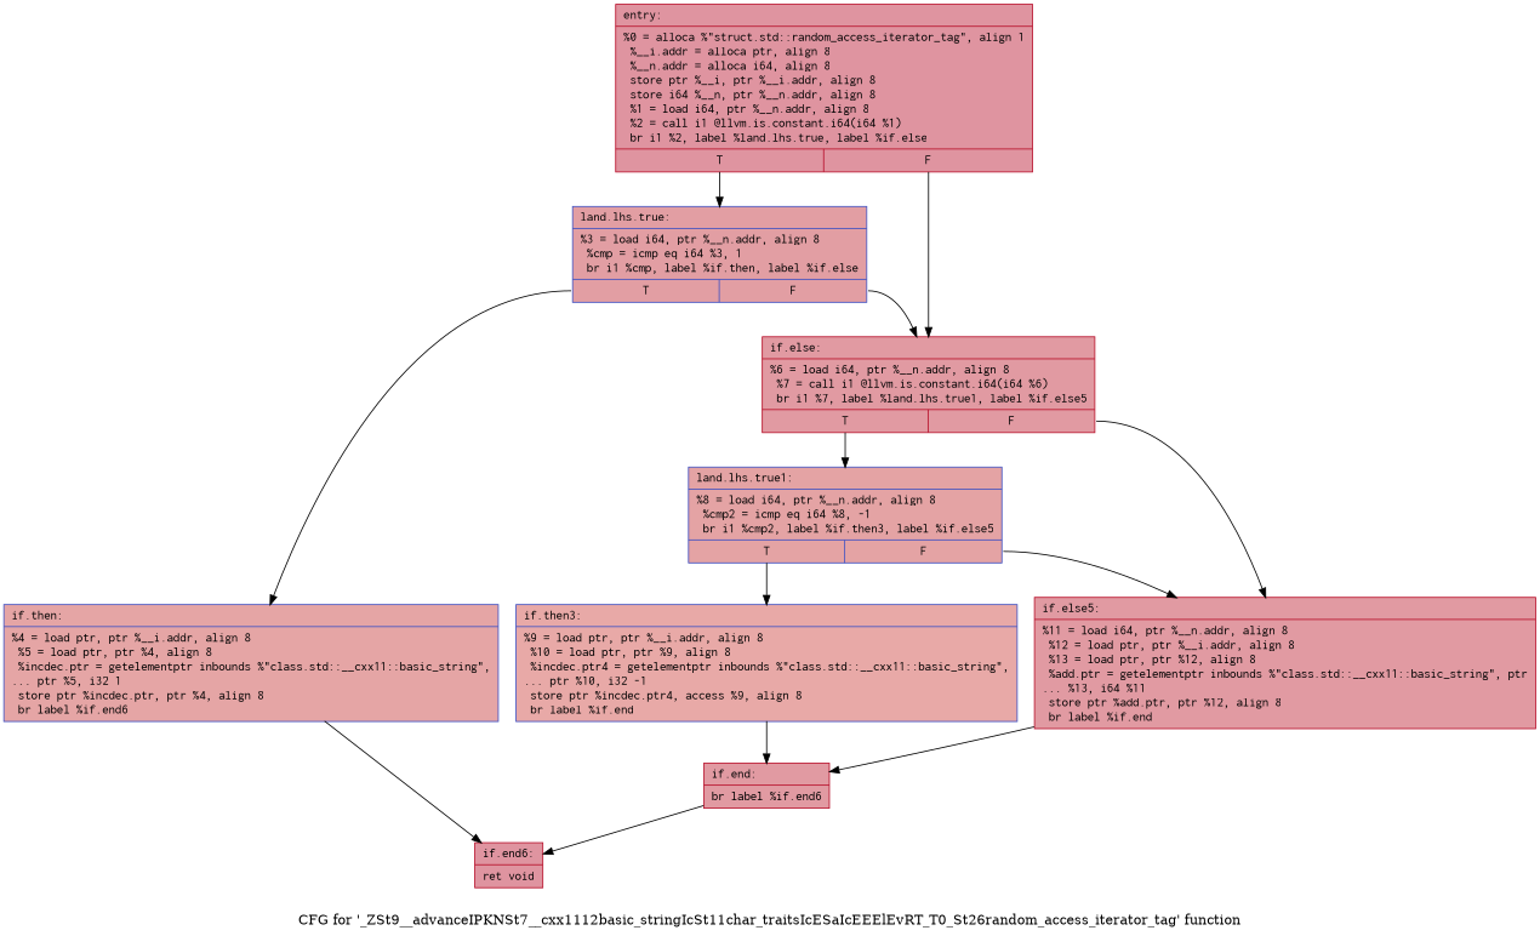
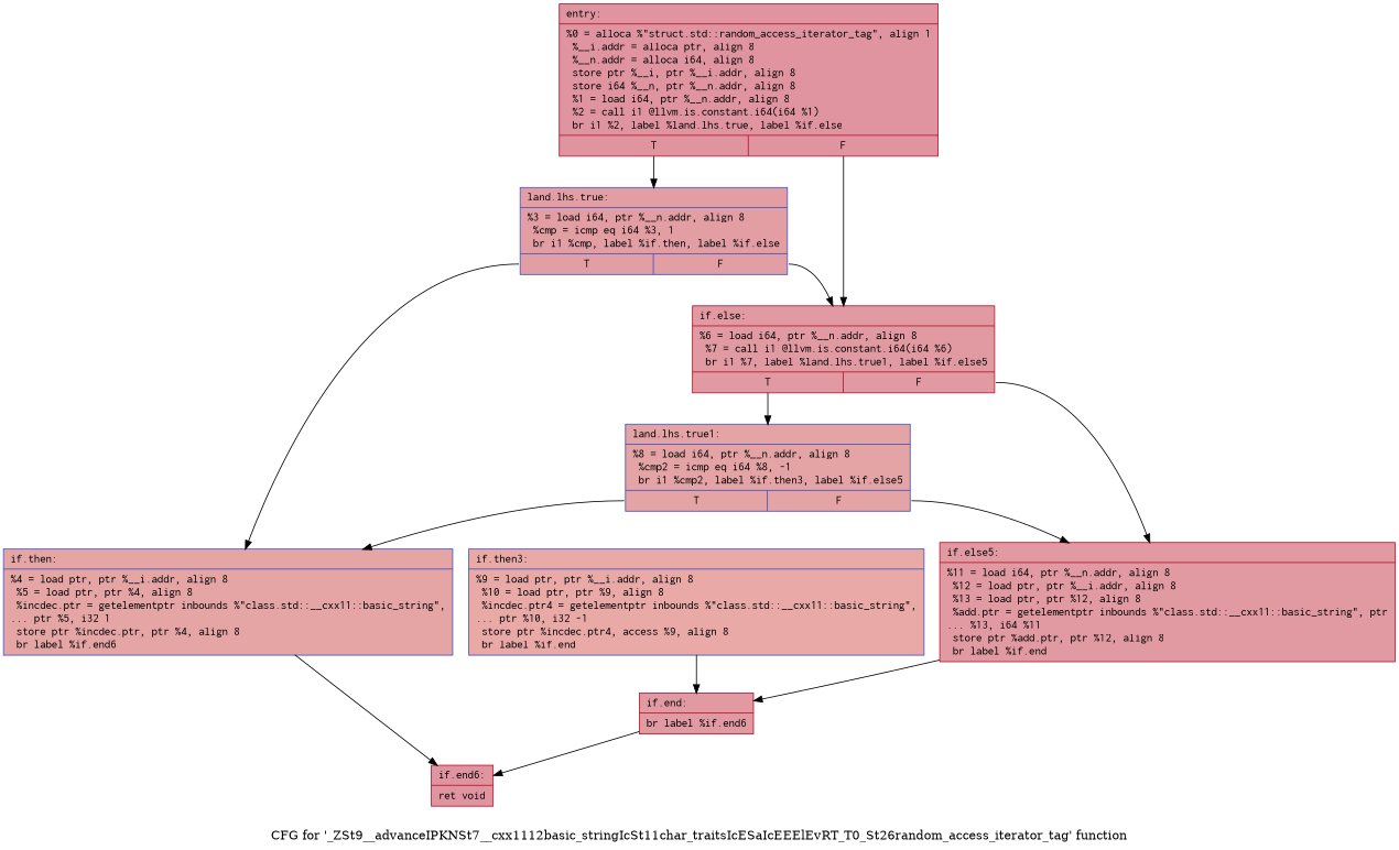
  digraph {
    label="CFG for '_ZSt9__advanceIPKNSt7__cxx1112basic_stringIcSt11char_traitsIcESaIcEEElEvRT_T0_St26random_access_iterator_tag' function"
    node [color="#b70d28ff" fillcolor="#bb1b2c70" fontname=Courier shape=record style=filled]
    n1 [fillcolor="#b70d2870" label="{entry:\l|  %0 = alloca %\"struct.std::random_access_iterator_tag\", align 1\l  %__i.addr = alloca ptr, align 8\l  %__n.addr = alloca i64, align 8\l  store ptr %__i, ptr %__i.addr, align 8\l  store i64 %__n, ptr %__n.addr, align 8\l  %1 = load i64, ptr %__n.addr, align 8\l  %2 = call i1 @llvm.is.constant.i64(i64 %1)\l  br i1 %2, label %land.lhs.true, label %if.else\l|{<s0>T|<s1>F}}"]
    n2 [color="#3d50c3ff" fillcolor="#be242e70" label="{land.lhs.true:\l|  %3 = load i64, ptr %__n.addr, align 8\l  %cmp = icmp eq i64 %3, 1\l  br i1 %cmp, label %if.then, label %if.else\l|{<s0>T|<s1>F}}"]
    n3 [label="{if.else:\l|  %6 = load i64, ptr %__n.addr, align 8\l  %7 = call i1 @llvm.is.constant.i64(i64 %6)\l  br i1 %7, label %land.lhs.true1, label %if.else5\l|{<s0>T|<s1>F}}"]
    n4 [color="#3d50c3ff" fillcolor="#c5333470" label="{if.then:\l|  %4 = load ptr, ptr %__i.addr, align 8\l  %5 = load ptr, ptr %4, align 8\l  %incdec.ptr = getelementptr inbounds %\"class.std::__cxx11::basic_string\",\l... ptr %5, i32 1\l  store ptr %incdec.ptr, ptr %4, align 8\l  br label %if.end6\l}"]
    n5 [color="#3d50c3ff" fillcolor="#c32e3170" label="{land.lhs.true1:\l|  %8 = load i64, ptr %__n.addr, align 8\l  %cmp2 = icmp eq i64 %8, -1\l  br i1 %cmp2, label %if.then3, label %if.else5\l|{<s0>T|<s1>F}}"]
    n6 [label="{if.else5:\l|  %11 = load i64, ptr %__n.addr, align 8\l  %12 = load ptr, ptr %__i.addr, align 8\l  %13 = load ptr, ptr %12, align 8\l  %add.ptr = getelementptr inbounds %\"class.std::__cxx11::basic_string\", ptr\l... %13, i64 %11\l  store ptr %add.ptr, ptr %12, align 8\l  br label %if.end\l}"]
    n7 [fillcolor="#b70d2870" label="{if.end6:\l|  ret void\l}"]
    n8 [color="#3d50c3ff" fillcolor="#ca3b3770" label="{if.then3:\l|  %9 = load ptr, ptr %__i.addr, align 8\l  %10 = load ptr, ptr %9, align 8\l  %incdec.ptr4 = getelementptr inbounds %\"class.std::__cxx11::basic_string\",\l... ptr %10, i32 -1\l  store ptr %incdec.ptr4, access %9, align 8\l  br label %if.end\l}"]
    n9 [label="{if.end:\l|  br label %if.end6\l}"]
    n1 -> n2 [tailport=s0]
    n1 -> n3 [tailport=s1]
    n2 -> n3 [tailport=s1]
    n2 -> n4 [tailport=s0]
    n3 -> n5 [tailport=s0]
    n3 -> n6 [tailport=s1]
    n4 -> n7
    n5 -> n6 [tailport=s1]
-   n5 -> n8 [tailport=s0]
+   n5 -> n4 [tailport=s0]
    n6 -> n9
    n8 -> n9
    n9 -> n7
  }
